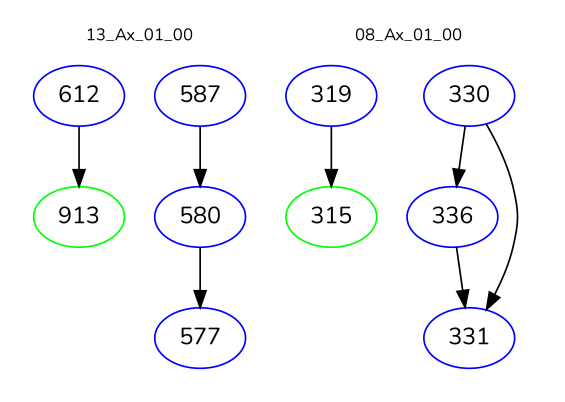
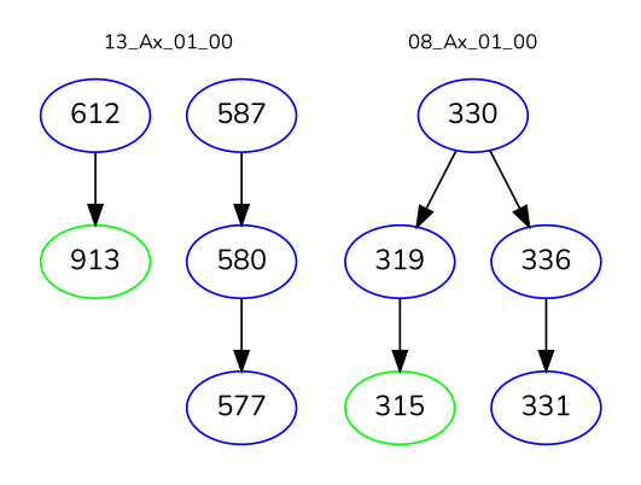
  digraph {
    fontname=Nunito
    node [color=blue fontname=Nunito]
    edge [color=black fontname=Nunito]
    n1 [label=587]
    n2 [label=580]
    n3 [label=612]
    n4 [label=577]
    n5 [color=green label=913]
    n6 [label=330]
    n7 [label=319]
    n8 [label=336]
    n9 [color=green label=315]
    n10 [label=331]
    subgraph cluster_1 {
      color=white
      fontsize=10
      label="13_Ax_01_00"
      n1
      n2
      n3
      n4
      n5
    }
    subgraph cluster_2 {
      color=white
      fontsize=10
      label="08_Ax_01_00"
      n6
      n7
      n8
      n9
      n10
    }
    n1 -> n2
    n2 -> n4
    n3 -> n5
-   n6 -> n10
+   n6 -> n7
    n6 -> n8
    n7 -> n9
    n8 -> n10
  }
